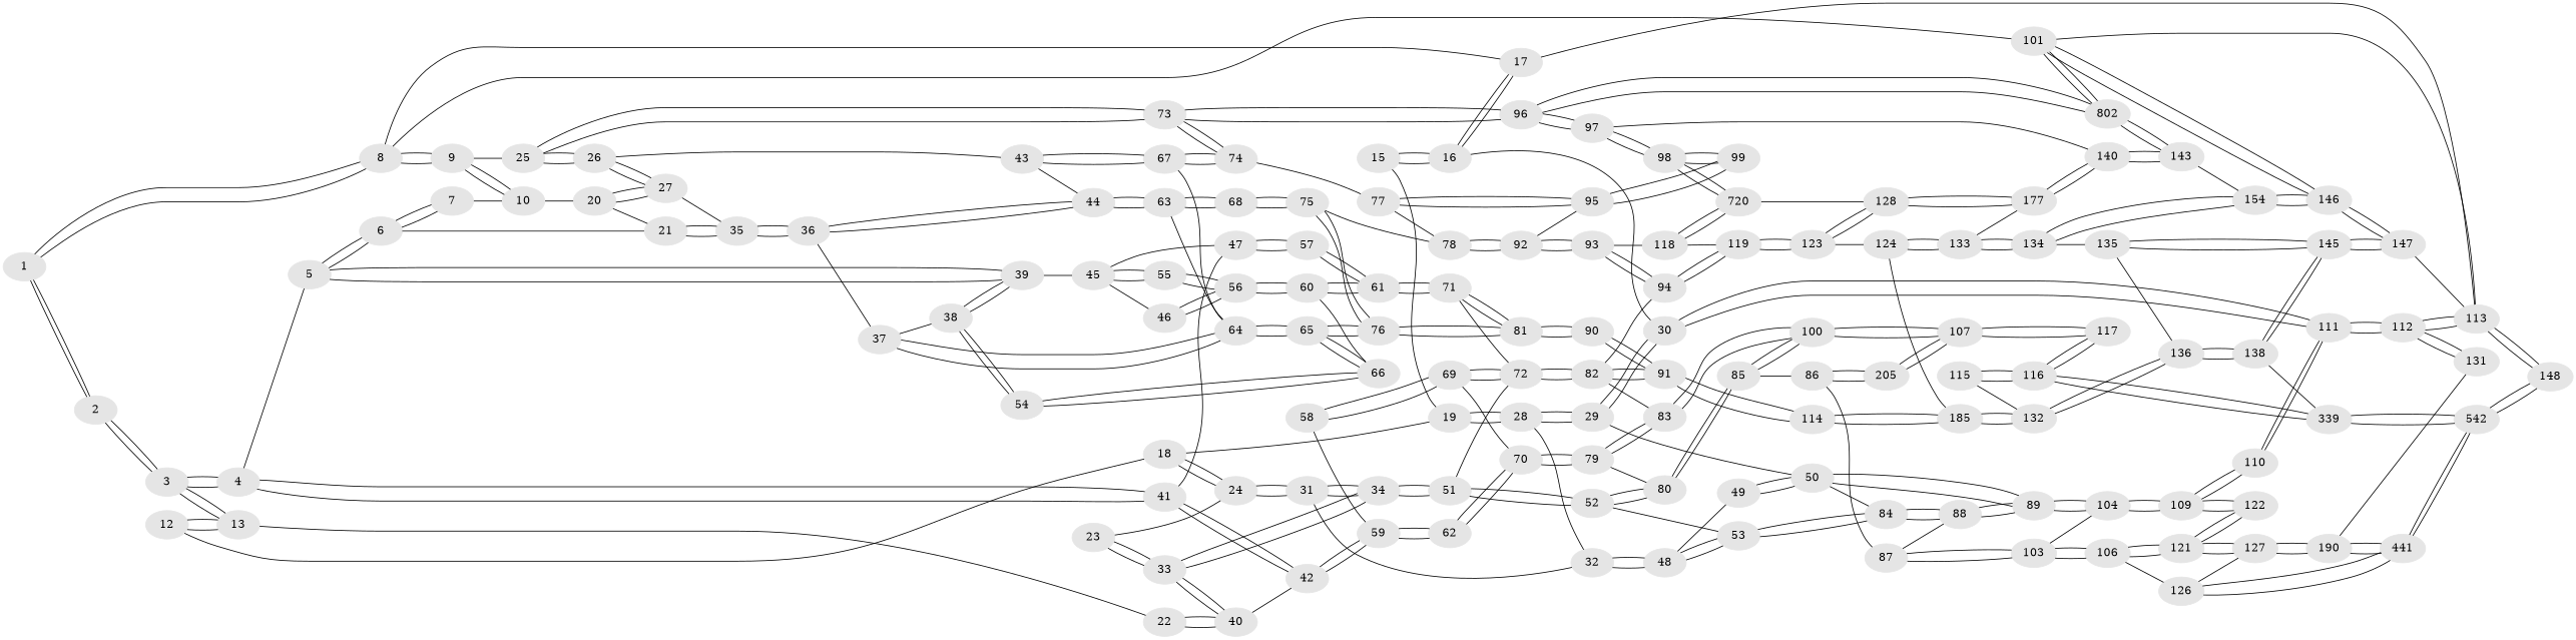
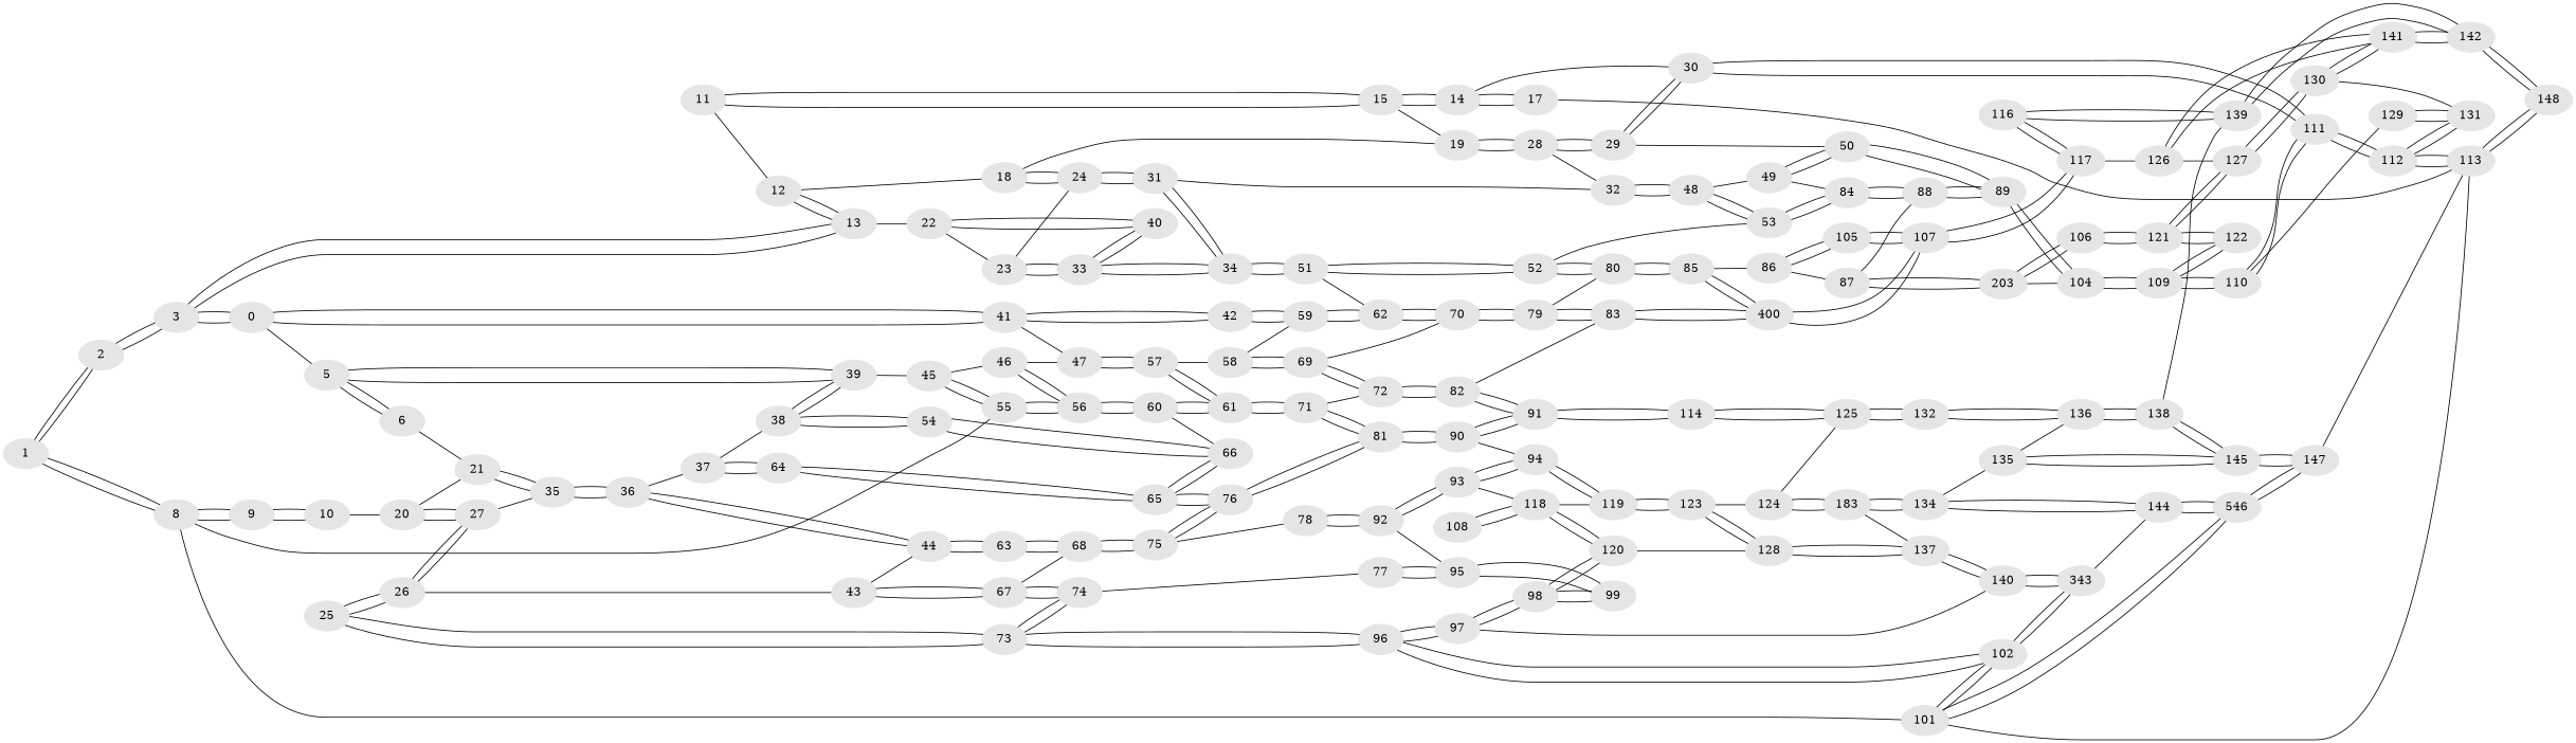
  graph {
    rankdir=LR
    node [color=gray90 style=filled]
    1
    2
    8
    3
    9
    17
    101
-   4
+   4 [label=0]
    13
    5
    41
    22
    6
    39
    42
    47
-   7
    21
    45
    10
    35
    20
    25
    113
-   102 [label=802]
-   146
+   102
+   146 [label=546]
    26
    73
    27
+   11
    12
    15
    18
-   16
+   16 [label=14]
    19
    24
    23
    40
    30
    28
    111
    148
    31
    29
    32
    36
    33
    34
    43
    74
    96
    44
    67
    50
    48
    89
    112
    51
    49
    53
    52
    62
    37
    38
    64
    63
    54
    65
    66
    46
    55
    59
    57
    68
    56
    60
    58
    61
    84
    88
    104
    80
    70
    85
    69
    71
    72
    81
    79
    75
    76
    77
    78
    82
    83
    90
    91
    97
    95
    92
    99
    93
-   100
+   100 [label=400]
    86
    94
    114
    107
    87
-   105 [label=205]
-   103
+   105
+   103 [label=203]
    106
    109
    119
-   125 [label=185]
+   125
    118
+   108
    123
    98
    140
-   143
-   120 [label=720]
+   143 [label=343]
+   120
    128
    117
    147
-   144 [label=154]
+   144
    121
    110
    122
    127
    126
+   129
    131
-   115
    116
    132
-   139 [label=339]
+   139
    136
-   142 [label=542]
-   141 [label=441]
+   142
+   141
    124
-   137 [label=177]
-   130 [label=190]
-   133
+   137
+   130
+   133 [label=183]
    134
    138
    135
    145
    1 -- 2
    1 -- 2
    1 -- 8
    1 -- 8
    2 -- 3
    2 -- 3
    8 -- 9
    8 -- 9
-   8 -- 17
+   8 -- 55
    8 -- 101
    3 -- 4
    3 -- 4
    3 -- 13
    3 -- 13
    9 -- 10
    9 -- 10
-   9 -- 25
    17 -- 113
    101 -- 113
    101 -- 102
    101 -- 102
    101 -- 146
    101 -- 146
    4 -- 5
    4 -- 41
    4 -- 41
    13 -- 22
    5 -- 6
    5 -- 6
    5 -- 39
    5 -- 39
    41 -- 42
    41 -- 42
    41 -- 47
+   22 -- 23
    22 -- 40
    22 -- 40
-   6 -- 7
-   6 -- 7
    6 -- 21
    39 -- 45
    42 -- 59
    42 -- 59
    47 -- 57
    47 -- 57
-   7 -- 10
    21 -- 35
    21 -- 35
    45 -- 46
    45 -- 55
    45 -- 55
    10 -- 20
    35 -- 36
    35 -- 36
    20 -- 21
    20 -- 27
    20 -- 27
    25 -- 26
    25 -- 26
    25 -- 73
    25 -- 73
    113 -- 148
    113 -- 148
    102 -- 143
    102 -- 143
    146 -- 147
    146 -- 147
    26 -- 27
    26 -- 27
    26 -- 43
    73 -- 74
    73 -- 74
    73 -- 96
    73 -- 96
    27 -- 35
+   11 -- 12
+   11 -- 15
+   11 -- 15
    12 -- 13
    12 -- 13
    12 -- 18
    15 -- 16
    15 -- 16
    15 -- 19
    18 -- 19
    18 -- 24
    18 -- 24
    16 -- 17
    16 -- 17
    16 -- 30
    19 -- 28
    19 -- 28
    24 -- 31
    24 -- 31
    23 -- 24
    23 -- 33
    23 -- 33
-   40 -- 42
    30 -- 111
    30 -- 111
    28 -- 29
    28 -- 29
    28 -- 32
    111 -- 112
    111 -- 112
    31 -- 32
    31 -- 34
    31 -- 34
    29 -- 30
    29 -- 30
    29 -- 50
    32 -- 48
    32 -- 48
    36 -- 44
    36 -- 44
    36 -- 37
    33 -- 40
    33 -- 40
    33 -- 34
    33 -- 34
    34 -- 51
    34 -- 51
    43 -- 44
    43 -- 67
    43 -- 67
    74 -- 77
    96 -- 102
    96 -- 102
    96 -- 97
    96 -- 97
    44 -- 63
    44 -- 63
    67 -- 74
    67 -- 74
-   67 -- 64
+   67 -- 68
    50 -- 89
    50 -- 89
    48 -- 49
    48 -- 53
    48 -- 53
    89 -- 104
    89 -- 104
    112 -- 113
    112 -- 113
    112 -- 131
    112 -- 131
    51 -- 52
    51 -- 52
-   51 -- 72
+   51 -- 62
    49 -- 50
    49 -- 50
-   50 -- 84
+   49 -- 84
    53 -- 84
    53 -- 84
    52 -- 53
    52 -- 80
    52 -- 80
    62 -- 70
    62 -- 70
    37 -- 38
    37 -- 64
    37 -- 64
    38 -- 39
    38 -- 39
    38 -- 54
    38 -- 54
    64 -- 65
    64 -- 65
-   63 -- 64
    63 -- 68
    63 -- 68
    54 -- 66
    54 -- 66
    65 -- 66
    65 -- 66
    65 -- 76
    65 -- 76
-   45 -- 47
+   46 -- 47
    46 -- 56
    46 -- 56
    55 -- 56
    55 -- 56
    59 -- 62
    59 -- 62
+   57 -- 58
    57 -- 61
    57 -- 61
    68 -- 75
    68 -- 75
    56 -- 60
    56 -- 60
    60 -- 66
    60 -- 61
    60 -- 61
    58 -- 59
    58 -- 69
    58 -- 69
    61 -- 71
    61 -- 71
    84 -- 88
    84 -- 88
    88 -- 89
    88 -- 89
    104 -- 109
    104 -- 109
    80 -- 85
    80 -- 85
    70 -- 79
    70 -- 79
    85 -- 100
    85 -- 100
    85 -- 86
    69 -- 70
    69 -- 72
    69 -- 72
    71 -- 72
    71 -- 81
    71 -- 81
    72 -- 82
    72 -- 82
    81 -- 90
    81 -- 90
    79 -- 80
    79 -- 83
    79 -- 83
    75 -- 76
    75 -- 76
    75 -- 78
    76 -- 81
    76 -- 81
-   77 -- 78
    77 -- 95
    77 -- 95
    78 -- 92
    78 -- 92
    82 -- 83
    82 -- 91
    82 -- 91
    83 -- 100
    83 -- 100
    90 -- 91
    90 -- 91
-   82 -- 94
+   90 -- 94
    91 -- 114
    91 -- 114
    97 -- 98
    97 -- 98
    97 -- 140
    95 -- 99
    95 -- 99
    92 -- 95
    92 -- 93
    92 -- 93
    93 -- 94
    93 -- 94
    93 -- 118
    100 -- 107
    100 -- 107
    86 -- 87
    86 -- 105
    86 -- 105
    94 -- 119
    94 -- 119
    114 -- 125
    114 -- 125
    107 -- 117
    107 -- 117
    87 -- 88
    87 -- 103
    87 -- 103
    105 -- 107
    105 -- 107
    103 -- 104
    103 -- 106
    103 -- 106
    106 -- 121
    106 -- 121
    109 -- 110
    109 -- 110
    109 -- 122
    109 -- 122
    119 -- 123
    119 -- 123
    125 -- 132
    125 -- 132
    118 -- 119
    118 -- 120
    118 -- 120
+   108 -- 118
+   108 -- 118
    123 -- 128
    123 -- 128
    123 -- 124
    98 -- 99
    98 -- 99
    98 -- 120
    98 -- 120
    140 -- 143
    140 -- 143
    143 -- 144
    120 -- 128
    128 -- 137
    128 -- 137
-   106 -- 126
+   117 -- 126
    147 -- 113
    144 -- 146
    144 -- 146
    121 -- 122
    121 -- 122
    121 -- 127
    121 -- 127
    110 -- 111
    110 -- 111
+   110 -- 129
    127 -- 130
    127 -- 130
    126 -- 127
    126 -- 141
    126 -- 141
-   115 -- 116
-   115 -- 116
-   115 -- 132
+   129 -- 131
+   129 -- 131
    116 -- 117
    116 -- 117
    116 -- 139
    116 -- 139
    132 -- 136
    132 -- 136
    139 -- 142
    139 -- 142
    136 -- 138
    136 -- 138
    142 -- 148
    142 -- 148
    141 -- 142
    141 -- 142
    124 -- 125
    124 -- 133
    124 -- 133
    137 -- 140
    137 -- 140
    130 -- 131
    130 -- 141
    130 -- 141
    133 -- 137
    133 -- 134
    133 -- 134
    134 -- 144
    134 -- 144
    134 -- 135
    138 -- 139
    138 -- 145
    138 -- 145
    135 -- 136
    135 -- 145
    135 -- 145
    145 -- 147
    145 -- 147
  }
